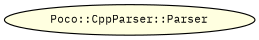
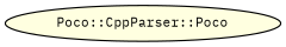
  digraph {
    rankdir=LR
    fontname="IBM Plex Mono"
-   n1 [color=black fillcolor=lightyellow fontname="IBM Plex Mono" fontsize=10 height=0.2 label="Poco::CppParser::Parser" shape=ellipse style=filled width=0.4]
+   n1 [color=black fillcolor=lightyellow fontname="IBM Plex Mono" fontsize=10 height=0.2 label="Poco::CppParser::Poco" shape=ellipse style=filled width=0.4]
  }
